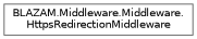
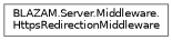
  digraph {
    rankdir=LR
-   n1 [color=grey40 fillcolor=white fontname=Helvetica fontsize=10 height=0.2 label="BLAZAM.Middleware.Middleware.\lHttpsRedirectionMiddleware" shape=box style=filled width=0.4]
+   n1 [color=grey40 fillcolor=white fontname=Helvetica fontsize=10 height=0.2 label="BLAZAM.Server.Middleware.\lHttpsRedirectionMiddleware" shape=box style=filled width=0.4]
  }
